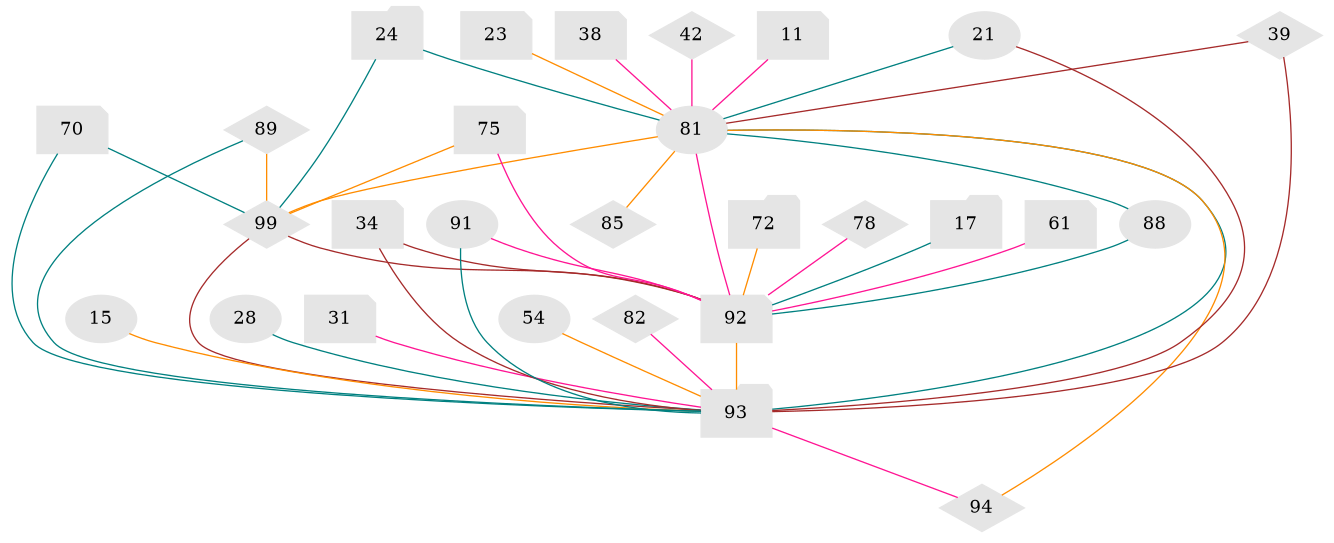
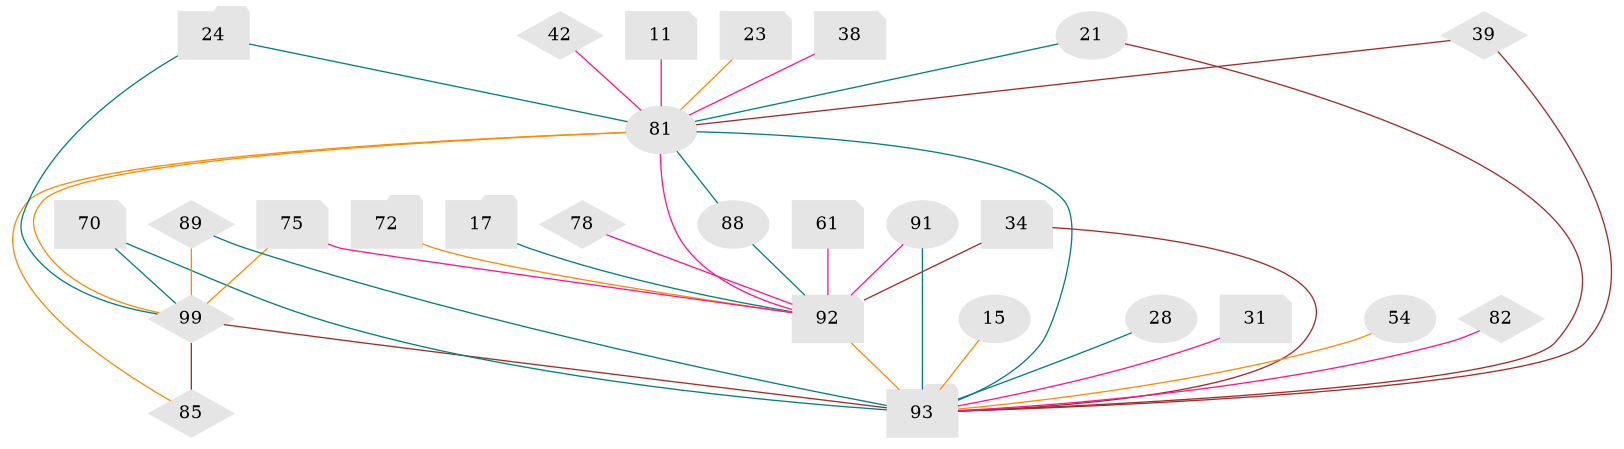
  graph {
    node [color=gray90 shape=note style=filled]
    edge [color=teal]
    81 [shape=ellipse super="+18+27+13+45+8+80"]
    93 [shape=folder super="+86+65+10"]
    92 [super="+52+59+47+79+87+73+84"]
    n4 [label=99 shape=diamond super="+56+5+14"]
    85 [shape=diamond super="+60"]
    88 [shape=ellipse]
-   94 [shape=diamond]
    11
    15 [shape=ellipse]
    17 [shape=folder]
    21 [shape=ellipse]
    23
    24 [shape=folder]
    28 [shape=ellipse]
    31
    34
    38
    39 [shape=diamond]
    42 [shape=diamond]
    54 [shape=ellipse]
    61 [super="+53"]
    70
    72 [shape=folder]
    75
    78 [shape=diamond]
    82 [shape=diamond super="+62"]
    89 [shape=diamond super="+46"]
    91 [shape=ellipse super="+40+68+77"]
    81 -- 93 [weight=16]
    81 -- 92 [color=deeppink weight=20]
    81 -- n4 [color=darkorange weight=5]
    81 -- 85 [color=darkorange weight=3]
    81 -- 88
-   81 -- 94 [color=darkorange]
-   93 -- 94 [color=deeppink]
    92 -- 93 [color=darkorange weight=22]
    n4 -- 93 [color=brown weight=9]
-   n4 -- 92 [color=brown weight=9]
+   n4 -- 85 [color=brown weight=9]
    88 -- 92
    11 -- 81 [color=deeppink weight=4]
    15 -- 93 [color=darkorange weight=2]
    17 -- 92 [weight=2]
    21 -- 81
    21 -- 93 [color=brown]
    23 -- 81 [color=darkorange]
    24 -- 81
    24 -- n4
    28 -- 93
    31 -- 93 [color=deeppink weight=2]
    34 -- 93 [color=brown]
    34 -- 92 [color=brown]
    38 -- 81 [color=deeppink weight=2]
    39 -- 81 [color=brown]
    39 -- 93 [color=brown]
    42 -- 81 [color=deeppink weight=2]
    54 -- 93 [color=darkorange weight=2]
    61 -- 92 [color=deeppink weight=3]
    70 -- 93
    70 -- n4
    72 -- 92 [color=darkorange weight=2]
    75 -- 92 [color=deeppink]
    75 -- n4 [color=darkorange]
    78 -- 92 [color=deeppink weight=2]
    82 -- 93 [color=deeppink weight=4]
    89 -- 93
    89 -- n4 [color=darkorange weight=2]
    91 -- 93 [weight=6]
    91 -- 92 [color=deeppink weight=3]
  }
